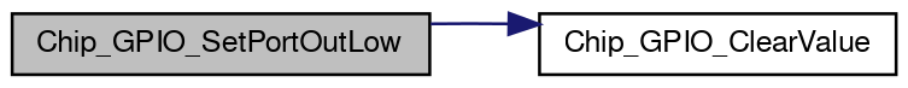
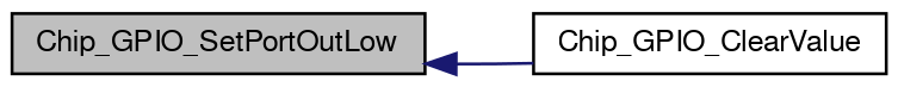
  digraph {
    rankdir=LR
    node [color=black fontname=FreeSans fontsize=10 shape=record style=filled]
    n1 [fillcolor=grey75 fontcolor=black height=0.2 label=Chip_GPIO_SetPortOutLow width=0.4]
    n2 [fillcolor=white height=0.2 label=Chip_GPIO_ClearValue width=0.4]
-   n2 -> n1 [color=midnightblue dir=back fontname=FreeSans fontsize=10 labelfontname=FreeSans labelfontsize=10 style=solid]
+   n1 -> n2 [color=midnightblue dir=back fontname=FreeSans fontsize=10 labelfontname=FreeSans labelfontsize=10 style=solid]
  }
